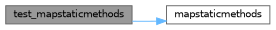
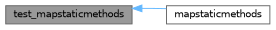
  digraph {
    rankdir=LR
    node [fontname=Helvetica fontsize=10 shape=box style=filled]
    n1 [color=gray40 fillcolor=grey60 fontcolor=black height=0.2 label=test_mapstaticmethods width=0.4]
    n2 [color=grey40 fillcolor=white height=0.2 label=mapstaticmethods width=0.4]
-   n1 -> n2 [color=steelblue1 fontname=Helvetica fontsize=10 labelfontname=Helvetica labelfontsize=10 style=solid]
+   n2 -> n1 [color=steelblue1 fontname=Helvetica fontsize=10 labelfontname=Helvetica labelfontsize=10 style=solid]
  }
